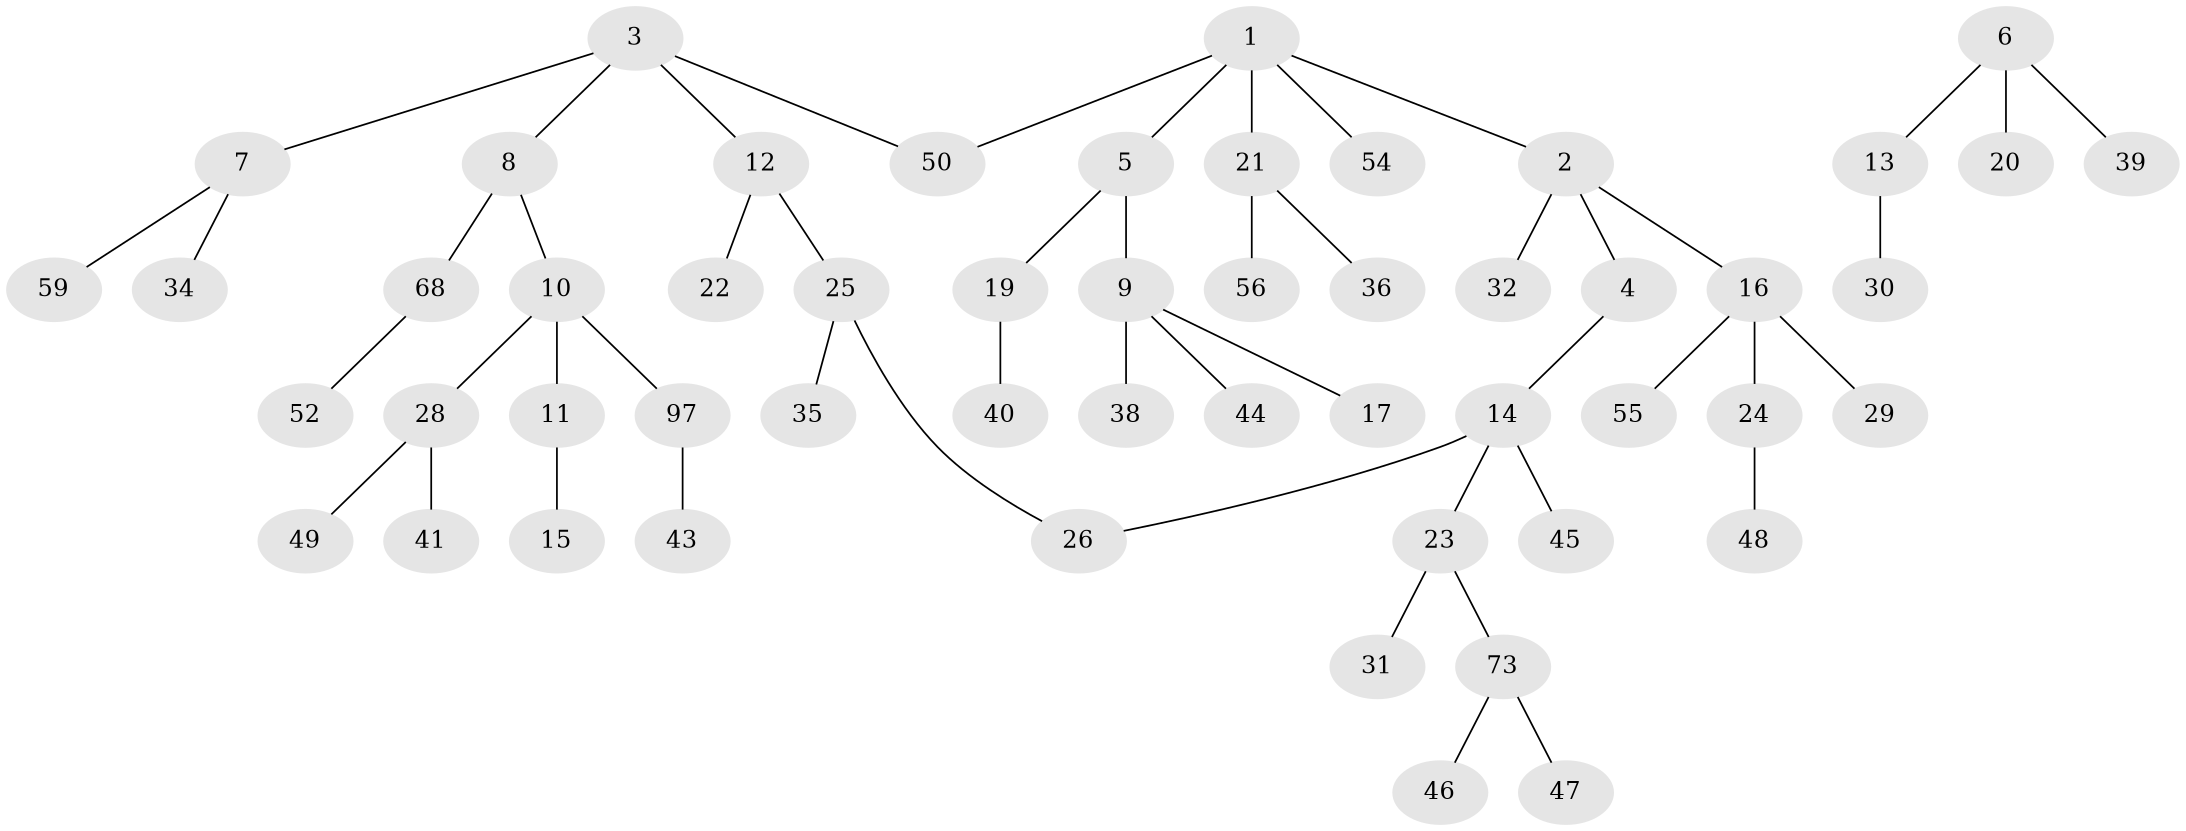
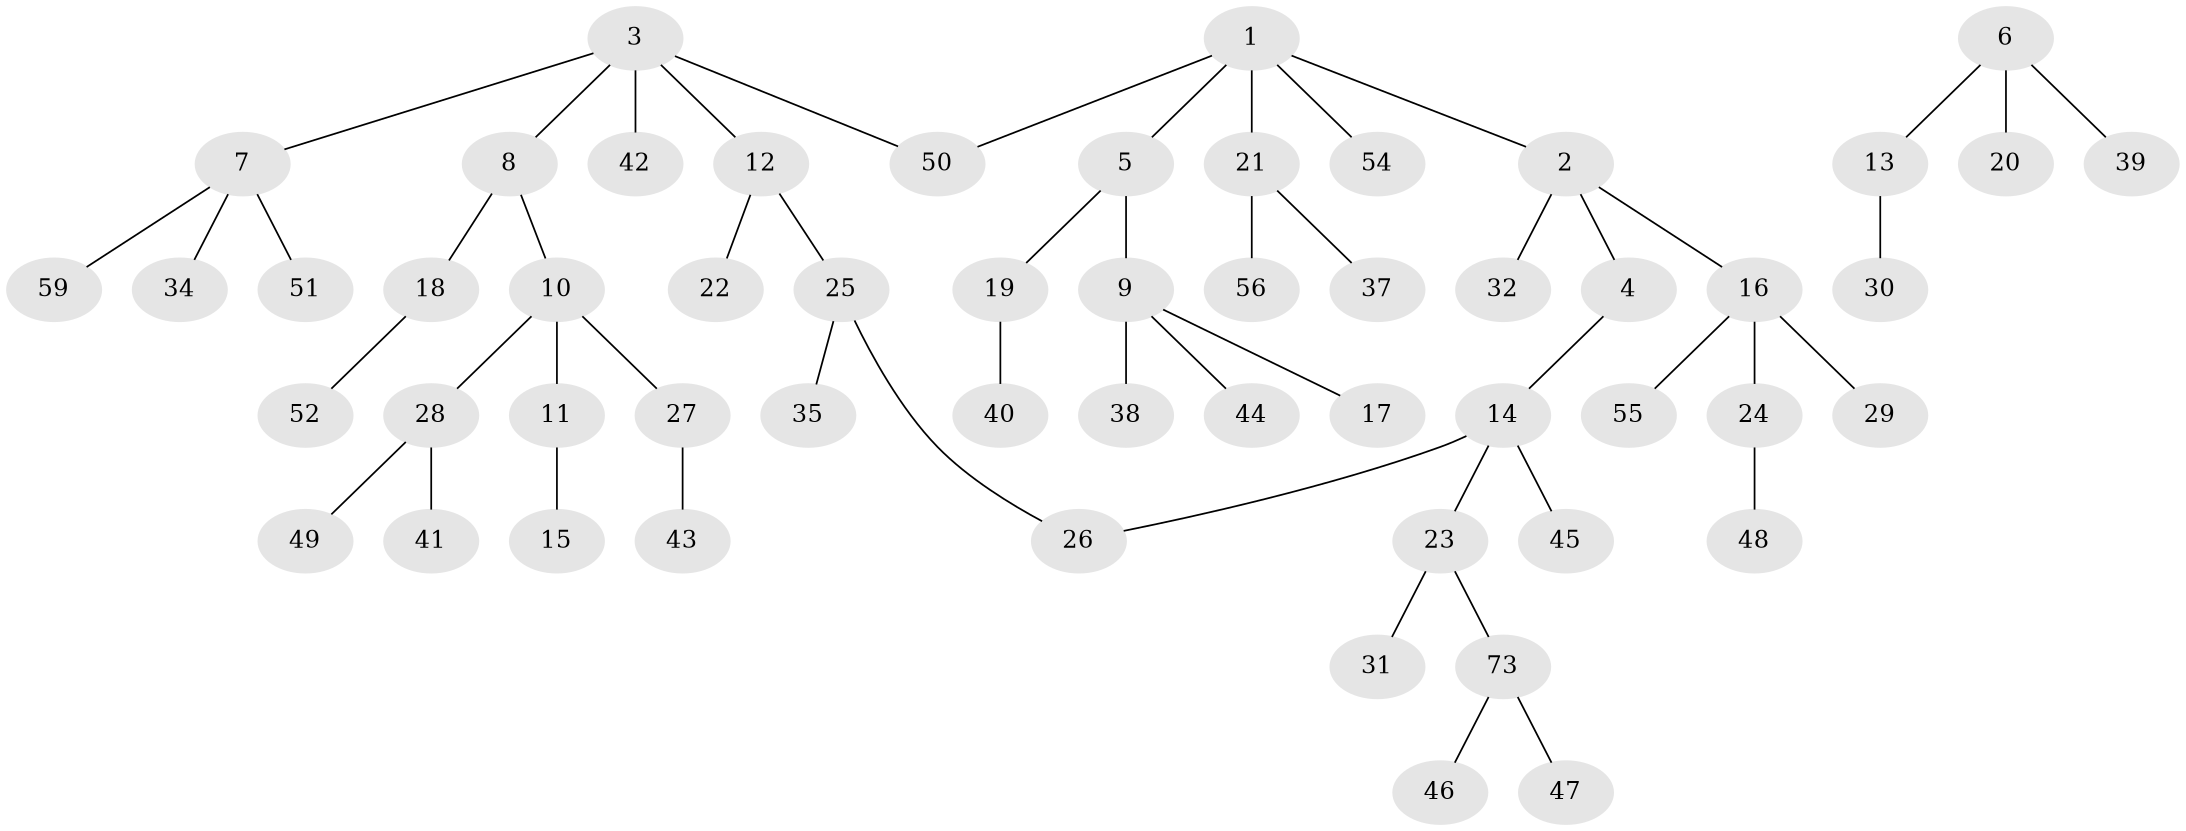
  graph {
    node [color=gray90 style=filled]
    1
    2
    5
    21
    54
    50
    4
    16
    32
    3
    7
    8
    12
+   42
    9
    19
-   36
+   36 [label=37]
    56
    14
    24
    29
    55
    6
    13
    20
    39
    34
+   51
    n29 [label=59]
    10
-   18 [label=68]
+   18
    22
    25
    23
    26
    45
    17
    38
    44
    40
    30
    11
-   27 [label=97]
+   27
    28
    52
    15
    43
    41
    49
    35
    31
    n52 [label=73]
    48
    46
    47
    1 -- 2
    1 -- 5
    1 -- 21
    1 -- 54
    1 -- 50
    2 -- 4
    2 -- 16
    2 -- 32
    5 -- 9
    5 -- 19
    21 -- 36
    21 -- 56
    4 -- 14
    16 -- 24
    16 -- 29
    16 -- 55
    3 -- 50
    3 -- 7
    3 -- 8
    3 -- 12
+   3 -- 42
    7 -- 34
+   7 -- 51
    7 -- n29
    8 -- 10
    8 -- 18
    12 -- 22
    12 -- 25
    9 -- 17
    9 -- 38
    9 -- 44
    19 -- 40
    14 -- 23
    14 -- 26
    14 -- 45
    24 -- 48
    6 -- 13
    6 -- 20
    6 -- 39
    13 -- 30
    10 -- 11
    10 -- 27
    10 -- 28
    18 -- 52
    25 -- 26
    25 -- 35
    23 -- 31
    23 -- n52
    11 -- 15
    27 -- 43
    28 -- 41
    28 -- 49
    n52 -- 46
    n52 -- 47
  }
